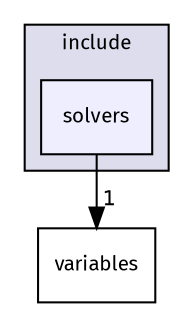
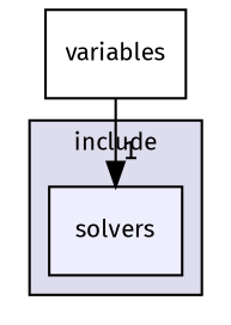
  digraph {
    compound=true
    fontname="Fira Sans"
    node [fontname="Fira Sans" fontsize=10 shape=box]
    n1 [fillcolor="#eeeeff" label=solvers pencolor=black style=filled]
    n2 [label=variables]
    subgraph cluster_1 {
      bgcolor="#ddddee"
      fontsize=10
      label=include
      pencolor=black
      n1
    }
-   n1 -> n2 [headlabel=1 labeldistance=1.5 labelfontname=Helvetica labelfontsize=10 fontname="Fira Sans"]
+   n2 -> n1 [headlabel=1 labeldistance=1.5 labelfontname=Helvetica labelfontsize=10 fontname="Fira Sans"]
  }
